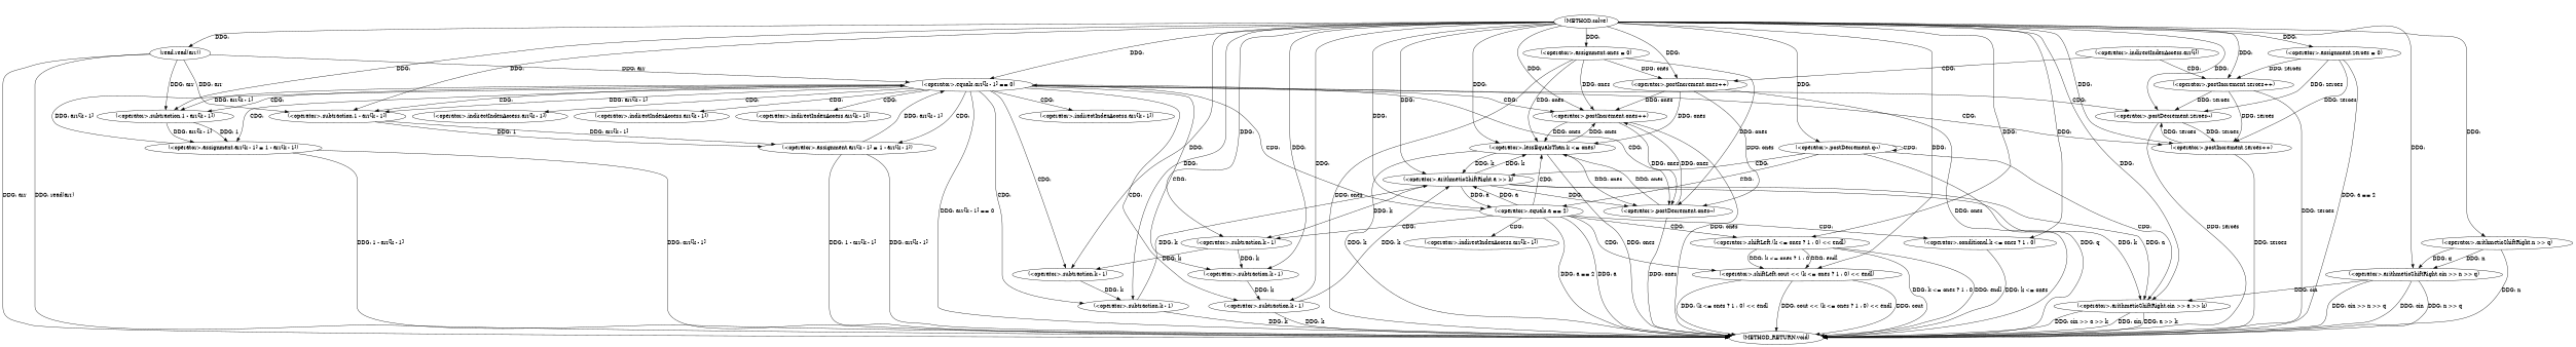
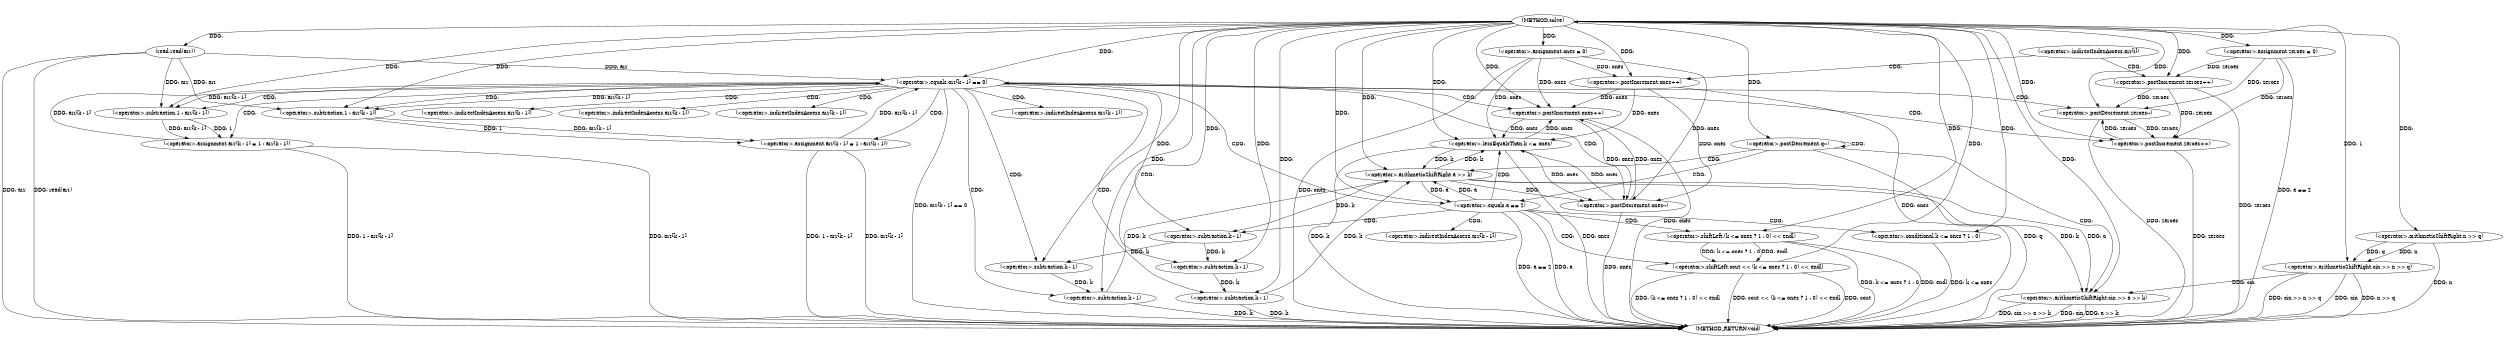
  digraph {
    fontname="DejaVu Serif"
    node [fontname="DejaVu Serif"]
    edge [fontname="DejaVu Serif"]
    n1 [label="(METHOD,solve)"]
    n2 [label="(<operator>.arithmeticShiftRight,cin >> n >> q)"]
    n3 [label="(read,read(arr))"]
    n4 [label="(<operator>.assignment,ones = 0)"]
    n5 [label="(<operator>.assignment,zeroes = 0)"]
    n6 [label="(<operator>.postDecrement,q--)"]
    n7 [label="(<operator>.arithmeticShiftRight,n >> q)"]
    n8 [label="(<operator>.postIncrement,ones++)"]
    n9 [label="(<operator>.arithmeticShiftRight,cin >> a >> k)"]
    n10 [label="(<operator>.postIncrement,zeroes++)"]
    n11 [label="(<operator>.equals,a == 2)"]
    n12 [label="(<operator>.shiftLeft,cout << (k <= ones ? 1 : 0) << endl)"]
    n13 [label="(<operator>.arithmeticShiftRight,a >> k)"]
    n14 [label="(<operator>.shiftLeft,(k <= ones ? 1 : 0) << endl)"]
    n15 [label="(<operator>.conditional,k <= ones ? 1 : 0)"]
    n16 [label="(<operator>.equals,arr[k - 1] == 0)"]
    n17 [label="(<operator>.lessEqualsThan,k <= ones)"]
    n18 [label="(<operator>.postIncrement,ones++)"]
    n19 [label="(<operator>.postDecrement,zeroes--)"]
    n20 [label="(<operator>.postIncrement,zeroes++)"]
    n21 [label="(<operator>.subtraction,k - 1)"]
    n22 [label="(<operator>.subtraction,1 - arr[k - 1])"]
    n23 [label="(<operator>.subtraction,k - 1)"]
    n24 [label="(<operator>.subtraction,1 - arr[k - 1])"]
    n25 [label="(<operator>.subtraction,k - 1)"]
    n26 [label="(<operator>.subtraction,k - 1)"]
    n27 [label="(<operator>.subtraction,k - 1)"]
    n28 [label="(METHOD_RETURN,void)"]
    n29 [label="(<operator>.postDecrement,ones--)"]
    n30 [label="(<operator>.indirectIndexAccess,arr[k - 1])"]
    n31 [label="(<operator>.assignment,arr[k - 1] = 1 - arr[k - 1])"]
    n32 [label="(<operator>.assignment,arr[k - 1] = 1 - arr[k - 1])"]
    n33 [label="(<operator>.indirectIndexAccess,arr[k - 1])"]
    n34 [label="(<operator>.indirectIndexAccess,arr[k - 1])"]
    n35 [label="(<operator>.indirectIndexAccess,arr[k - 1])"]
    n36 [label="(<operator>.indirectIndexAccess,arr[k - 1])"]
    n37 [label="(<operator>.indirectIndexAccess,arr[i])"]
-   n1 -> n2 [label="DDG: "]
+   n1 -> n2 [label="DDG: 1"]
    n1 -> n3 [label="DDG: "]
    n1 -> n4 [label="DDG: "]
    n1 -> n5 [label="DDG: "]
    n1 -> n6 [label="DDG: "]
    n1 -> n7 [label="DDG: "]
    n1 -> n8 [label="DDG: "]
    n1 -> n9 [label="DDG: "]
    n1 -> n10 [label="DDG: "]
    n1 -> n11 [label="DDG: "]
-   n1 -> n12 [label="DDG: "]
+   n12 -> n1 [label="DDG: "]
    n1 -> n13 [label="DDG: "]
    n1 -> n14 [label="DDG: "]
    n1 -> n15 [label="DDG: "]
    n1 -> n16 [label="DDG: "]
    n1 -> n17 [label="DDG: "]
    n1 -> n18 [label="DDG: "]
    n1 -> n19 [label="DDG: "]
    n1 -> n20 [label="DDG: "]
    n1 -> n21 [label="DDG: "]
    n1 -> n22 [label="DDG: "]
    n1 -> n23 [label="DDG: "]
    n1 -> n24 [label="DDG: "]
    n1 -> n25 [label="DDG: "]
    n1 -> n26 [label="DDG: "]
    n1 -> n27 [label="DDG: "]
    n2 -> n9 [label="DDG: cin"]
    n2 -> n28 [label="DDG: cin"]
    n2 -> n28 [label="DDG: n >> q"]
    n2 -> n28 [label="DDG: cin >> n >> q"]
    n3 -> n16 [label="DDG: arr"]
    n3 -> n22 [label="DDG: arr"]
    n3 -> n24 [label="DDG: arr"]
    n3 -> n28 [label="DDG: arr"]
    n3 -> n28 [label="DDG: read(arr)"]
    n4 -> n8 [label="DDG: ones"]
    n4 -> n17 [label="CDG: ones"]
    n4 -> n18 [label="DDG: ones"]
    n4 -> n28 [label="DDG: ones"]
    n4 -> n29 [label="DDG: ones"]
    n5 -> n10 [label="DDG: zeroes"]
    n5 -> n19 [label="DDG: zeroes"]
    n5 -> n20 [label="DDG: zeroes"]
    n5 -> n28 [label="DDG: a == 2"]
    n6 -> n6 [label="CDG: "]
    n6 -> n9 [label="CDG: "]
    n6 -> n11 [label="CDG: "]
    n6 -> n13 [label="CDG: "]
    n6 -> n28 [label="DDG: q"]
    n7 -> n2 [label="DDG: n"]
    n7 -> n2 [label="DDG: q"]
    n7 -> n28 [label="DDG: n"]
    n8 -> n17 [label="DDG: ones"]
    n8 -> n18 [label="DDG: ones"]
    n8 -> n28 [label="DDG: ones"]
    n8 -> n29 [label="DDG: ones"]
    n9 -> n28 [label="DDG: cin"]
    n9 -> n28 [label="DDG: a >> k"]
    n9 -> n28 [label="DDG: cin >> a >> k"]
    n10 -> n19 [label="DDG: zeroes"]
    n10 -> n20 [label="DDG: zeroes"]
    n10 -> n28 [label="DDG: zeroes"]
    n11 -> n12 [label="CDG: "]
    n11 -> n13 [label="DDG: a"]
    n11 -> n14 [label="CDG: "]
    n11 -> n15 [label="CDG: "]
    n11 -> n16 [label="CDG: "]
    n11 -> n17 [label="CDG: "]
    n11 -> n21 [label="CDG: "]
    n11 -> n28 [label="DDG: a"]
    n11 -> n28 [label="DDG: a == 2"]
    n11 -> n30 [label="CDG: "]
    n12 -> n28 [label="DDG: (k <= ones ? 1 : 0) << endl"]
    n12 -> n28 [label="DDG: cout << (k <= ones ? 1 : 0) << endl"]
    n12 -> n28 [label="DDG: cout"]
    n13 -> n9 [label="DDG: k"]
    n13 -> n9 [label="DDG: a"]
    n13 -> n11 [label="DDG: a"]
    n13 -> n17 [label="DDG: k"]
    n13 -> n21 [label="DDG: k"]
    n13 -> n29 [label="DDG: "]
    n14 -> n12 [label="DDG: k <= ones ? 1 : 0"]
    n14 -> n12 [label="DDG: endl"]
    n14 -> n28 [label="DDG: k <= ones ? 1 : 0"]
    n14 -> n28 [label="DDG: endl"]
    n15 -> n28 [label="DDG: k <= ones"]
    n16 -> n18 [label="CDG: "]
    n16 -> n19 [label="CDG: "]
    n16 -> n20 [label="CDG: "]
    n16 -> n22 [label="DDG: arr[k - 1]"]
    n16 -> n22 [label="CDG: "]
    n16 -> n23 [label="CDG: "]
    n16 -> n24 [label="DDG: arr[k - 1]"]
    n16 -> n24 [label="CDG: "]
    n16 -> n25 [label="CDG: "]
    n16 -> n26 [label="CDG: "]
    n16 -> n27 [label="CDG: "]
    n16 -> n28 [label="DDG: arr[k - 1] == 0"]
    n16 -> n29 [label="CDG: "]
    n16 -> n31 [label="CDG: "]
    n16 -> n32 [label="CDG: "]
    n16 -> n33 [label="CDG: "]
    n16 -> n34 [label="CDG: "]
    n16 -> n35 [label="CDG: "]
    n16 -> n36 [label="CDG: "]
    n17 -> n13 [label="DDG: k"]
    n17 -> n18 [label="DDG: ones"]
    n17 -> n28 [label="DDG: k"]
    n17 -> n28 [label="DDG: ones"]
    n17 -> n29 [label="DDG: ones"]
    n18 -> n17 [label="DDG: ones"]
    n18 -> n28 [label="DDG: ones"]
    n18 -> n29 [label="DDG: ones"]
    n19 -> n20 [label="DDG: zeroes"]
    n19 -> n28 [label="DDG: zeroes"]
    n20 -> n19 [label="DDG: zeroes"]
    n20 -> n28 [label="DDG: zeroes"]
    n21 -> n23 [label="DDG: k"]
    n21 -> n26 [label="DDG: k"]
    n22 -> n31 [label="DDG: arr[k - 1]"]
    n22 -> n31 [label="DDG: 1"]
    n23 -> n25 [label="DDG: k"]
    n24 -> n32 [label="DDG: arr[k - 1]"]
    n24 -> n32 [label="DDG: 1"]
    n25 -> n13 [label="DDG: k"]
    n25 -> n28 [label="DDG: k"]
    n26 -> n27 [label="DDG: k"]
    n27 -> n13 [label="DDG: k"]
    n27 -> n28 [label="DDG: k"]
    n29 -> n17 [label="DDG: ones"]
    n29 -> n18 [label="DDG: ones"]
    n29 -> n28 [label="DDG: ones"]
    n31 -> n16 [label="DDG: arr[k - 1]"]
    n31 -> n28 [label="DDG: arr[k - 1]"]
    n31 -> n28 [label="DDG: 1 - arr[k - 1]"]
    n32 -> n16 [label="DDG: arr[k - 1]"]
    n32 -> n28 [label="DDG: arr[k - 1]"]
    n32 -> n28 [label="DDG: 1 - arr[k - 1]"]
    n37 -> n8 [label="CDG: "]
    n37 -> n10 [label="CDG: "]
  }
